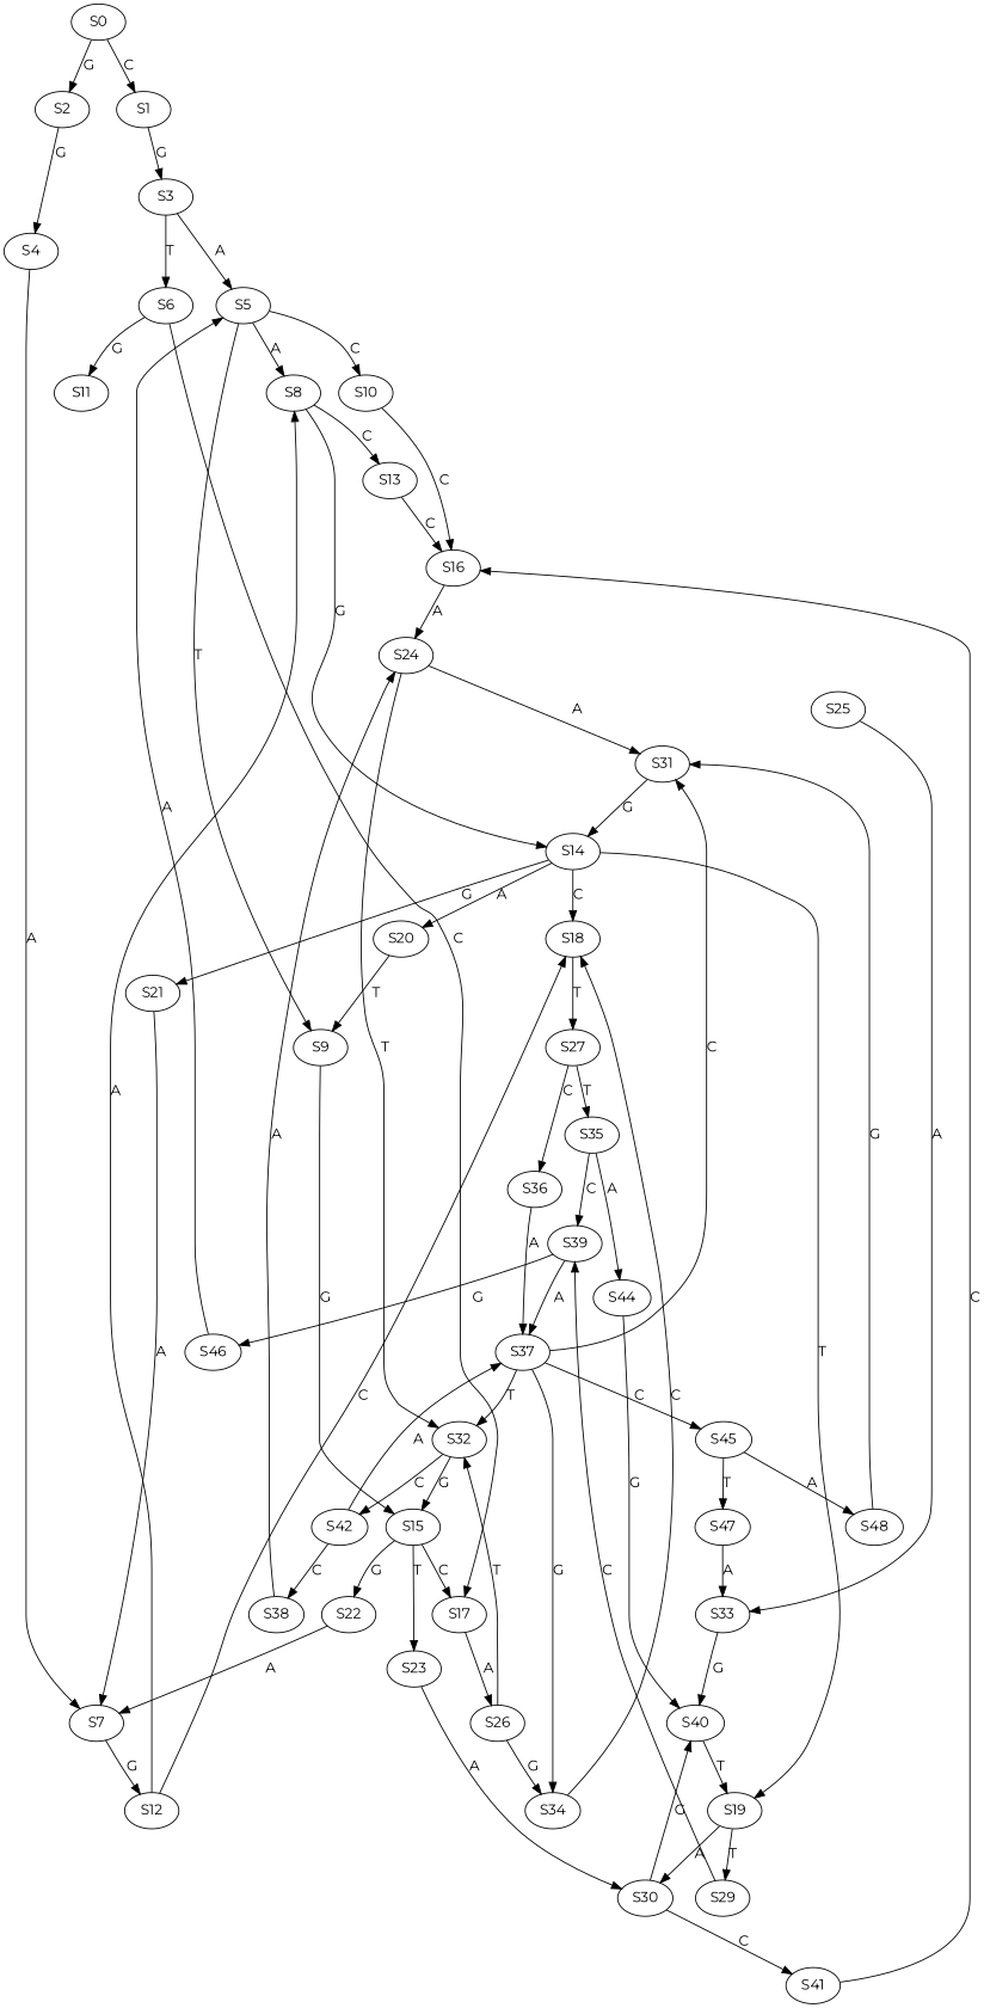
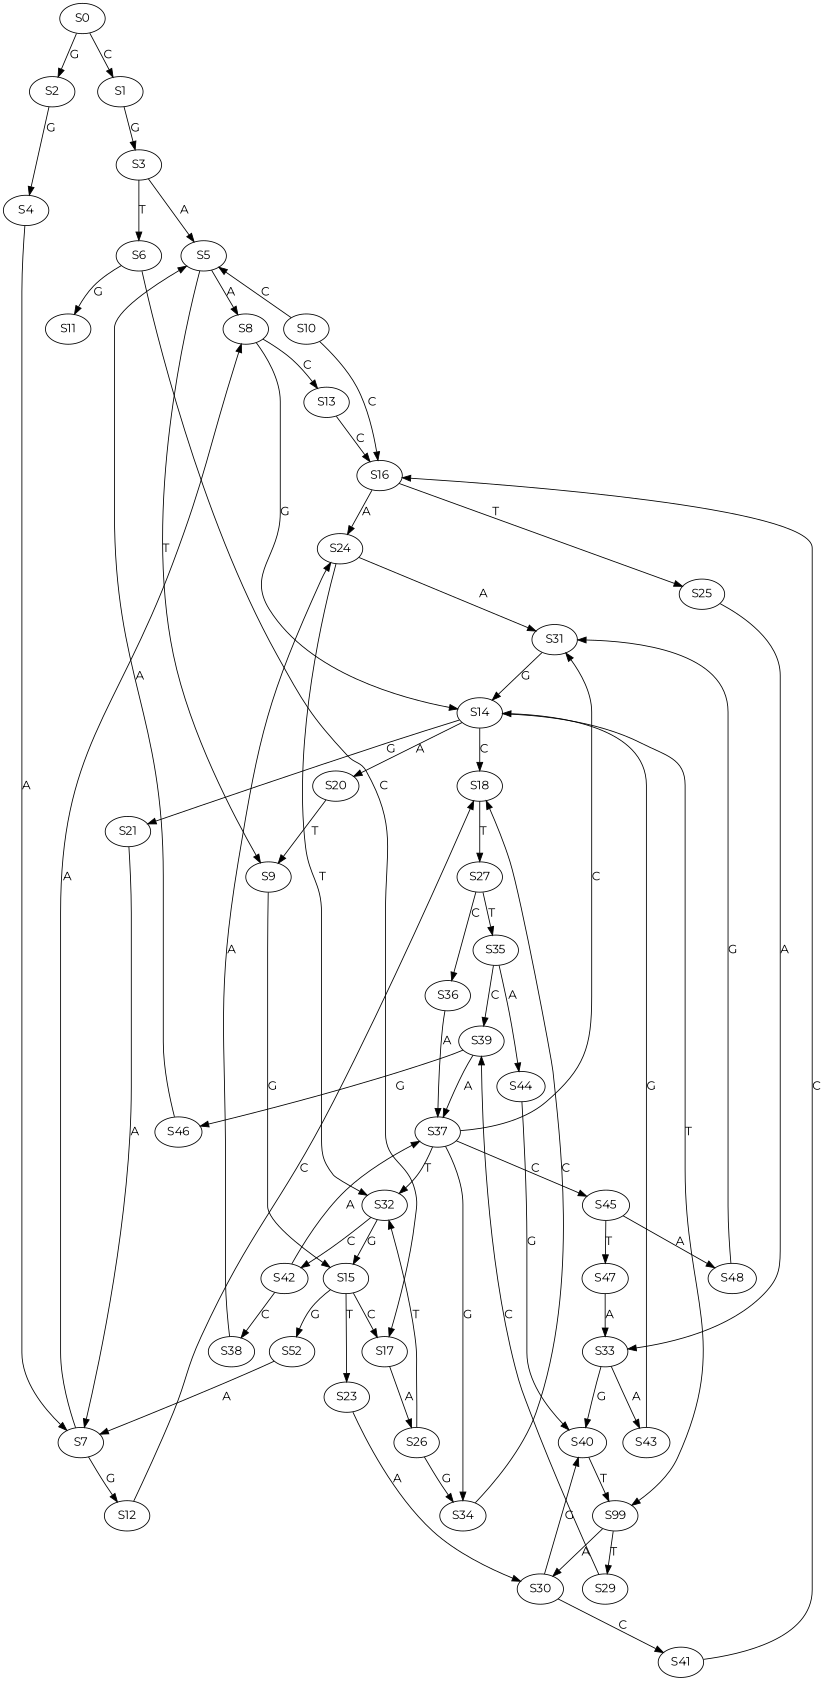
  strict digraph {
    fontname=Montserrat
    node [fontname=Montserrat]
    edge [fontname=Montserrat]
    S0
    S1
    S2
    S3
    S4
    S5
    S6
    S7
    S8
    S9
    S10
    S11
    S17
    S12
    S13
    S14
    S15
    S16
    S18
-   S19
+   S19 [label=S99]
    S20
    S21
-   S22
+   S22 [label=S52]
    S23
    S24
    S25
    S26
    S27
    S29
    S30
    S31
    S32
    S33
    S34
    S35
    S36
    S39
    S40
    S41
    S42
+   S43
    S44
    S37
    S45
    S38
    S46
    S47
    S48
    S0 -> S1 [label=C]
    S0 -> S2 [label=G]
    S1 -> S3 [label=G]
    S2 -> S4 [label=G]
    S3 -> S5 [label=A]
    S3 -> S6 [label=T]
    S4 -> S7 [label=A]
    S5 -> S8 [label=A]
    S5 -> S9 [label=T]
-   S5 -> S10 [label=C]
+   S10 -> S5 [label=C]
    S6 -> S11 [label=G]
    S6 -> S17 [label=C]
-   S12 -> S8 [label=A]
+   S7 -> S8 [label=A]
    S7 -> S12 [label=G]
    S8 -> S13 [label=C]
    S8 -> S14 [label=G]
    S9 -> S15 [label=G]
    S10 -> S16 [label=C]
    S17 -> S26 [label=A]
    S12 -> S18 [label=C]
    S13 -> S16 [label=C]
    S14 -> S18 [label=C]
    S14 -> S19 [label=T]
    S14 -> S20 [label=A]
    S14 -> S21 [label=G]
    S15 -> S17 [label=C]
    S15 -> S22 [label=G]
    S15 -> S23 [label=T]
    S16 -> S24 [label=A]
+   S16 -> S25 [label=T]
    S18 -> S27 [label=T]
    S19 -> S29 [label=T]
    S19 -> S30 [label=A]
    S20 -> S9 [label=T]
    S21 -> S7 [label=A]
    S22 -> S7 [label=A]
    S23 -> S30 [label=A]
    S24 -> S31 [label=A]
    S24 -> S32 [label=T]
    S25 -> S33 [label=A]
    S26 -> S32 [label=T]
    S26 -> S34 [label=G]
    S27 -> S35 [label=T]
    S27 -> S36 [label=C]
    S29 -> S39 [label=C]
    S30 -> S40 [label=G]
    S30 -> S41 [label=C]
    S31 -> S14 [label=G]
    S32 -> S15 [label=G]
    S32 -> S42 [label=C]
    S33 -> S40 [label=G]
+   S33 -> S43 [label=A]
    S34 -> S18 [label=C]
    S35 -> S39 [label=C]
    S35 -> S44 [label=A]
    S36 -> S37 [label=A]
    S39 -> S37 [label=A]
    S39 -> S46 [label=G]
    S40 -> S19 [label=T]
    S41 -> S16 [label=C]
    S42 -> S37 [label=A]
    S42 -> S38 [label=C]
+   S43 -> S14 [label=G]
    S44 -> S40 [label=G]
    S37 -> S31 [label=C]
    S37 -> S32 [label=T]
    S37 -> S34 [label=G]
    S37 -> S45 [label=C]
    S45 -> S47 [label=T]
    S45 -> S48 [label=A]
    S38 -> S24 [label=A]
    S46 -> S5 [label=A]
    S47 -> S33 [label=A]
    S48 -> S31 [label=G]
  }
